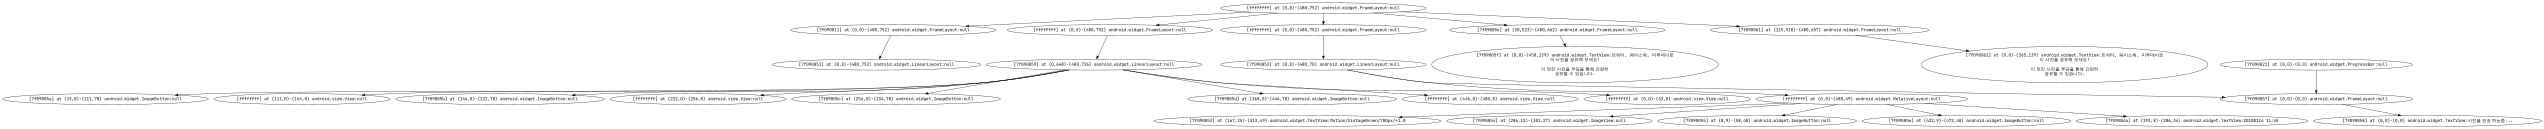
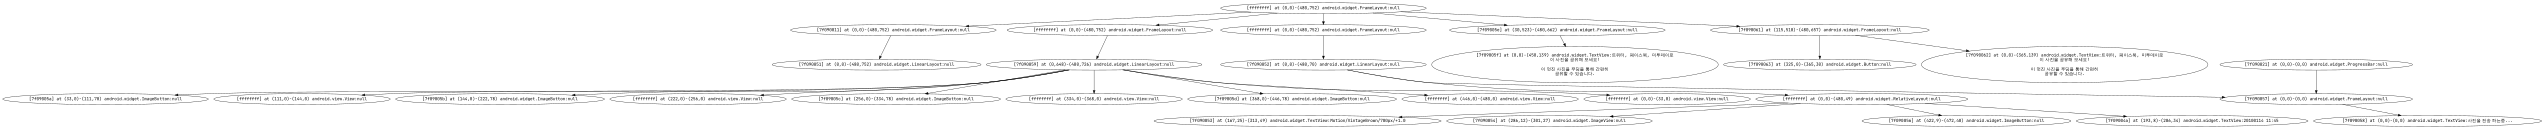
  strict digraph {
    fontname="JetBrains Mono"
    node [fontname="JetBrains Mono"]
    edge [fontname="JetBrains Mono"]
    n1 [label="[ffffffff] at (0,0)-(480,752) android.widget.FrameLayout:null"]
    n2 [label="[7f090011] at (0,0)-(480,752) android.widget.FrameLayout:null"]
    n3 [label="[ffffffff] at (0,0)-(480,752) android.widget.FrameLayout:null"]
    n4 [label="[ffffffff] at (0,0)-(480,752) android.widget.FrameLayout:null"]
    n5 [label="[7f09005e] at (30,523)-(480,662) android.widget.FrameLayout:null"]
    n6 [label="[7f090061] at (115,518)-(480,657) android.widget.FrameLayout:null"]
    n7 [label="[7f090051] at (0,0)-(480,752) android.widget.LinearLayout:null"]
    n8 [label="[7f090052] at (0,0)-(480,70) android.widget.LinearLayout:null"]
    n9 [label="[7f090059] at (0,648)-(480,726) android.widget.LinearLayout:null"]
    n10 [label="[7f09005f] at (0,0)-(450,139) android.widget.TextView:트위터, 페이스북, 미투데이로\n이 사진을 공유해 보세요!\n\n이 멋진 사진을 푸딩을 통해 간편히\n공유할 수 있습니다."]
    n11 [label="[7f090062] at (0,0)-(365,139) android.widget.TextView:트위터, 페이스북, 미투데이로\n이 사진을 공유해 보세요!\n\n이 멋진 사진을 푸딩을 통해 간편히\n공유할 수 있습니다."]
+   n12 [label="[7f090063] at (325,0)-(365,30) android.widget.Button:null"]
    n13 [label="[ffffffff] at (0,0)-(480,49) android.widget.RelativeLayout:null"]
    n14 [label="[7f090057] at (0,0)-(0,0) android.widget.FrameLayout:null"]
    n15 [label="[7f09004a] at (193,8)-(286,34) android.widget.TextView:20100114 11:45"]
    n16 [label="[7f090053] at (167,25)-(313,49) android.widget.TextView:Motion/VintageBrown/700px/+1.0"]
    n17 [label="[7f090054] at (286,12)-(301,27) android.widget.ImageView:null"]
-   n18 [label="[7f090055] at (8,9)-(58,40) android.widget.ImageButton:null"]
    n19 [label="[7f090056] at (422,9)-(472,40) android.widget.ImageButton:null"]
    n20 [label="[7f090058] at (0,0)-(0,0) android.widget.TextView:사진을 전송 하는중..."]
    n21 [label="[7f090021] at (0,0)-(0,0) android.widget.ProgressBar:null"]
    n22 [label="[ffffffff] at (0,0)-(33,0) android.view.View:null"]
    n23 [label="[7f09005a] at (33,0)-(111,78) android.widget.ImageButton:null"]
    n24 [label="[ffffffff] at (111,0)-(144,0) android.view.View:null"]
    n25 [label="[7f09005b] at (144,0)-(222,78) android.widget.ImageButton:null"]
    n26 [label="[ffffffff] at (222,0)-(256,0) android.view.View:null"]
    n27 [label="[7f09005c] at (256,0)-(334,78) android.widget.ImageButton:null"]
+   n28 [label="[ffffffff] at (334,0)-(368,0) android.view.View:null"]
    n29 [label="[7f09005d] at (368,0)-(446,78) android.widget.ImageButton:null"]
    n30 [label="[ffffffff] at (446,0)-(480,0) android.view.View:null"]
    n1 -> n2
    n1 -> n3
    n1 -> n4
    n1 -> n5
    n1 -> n6
    n2 -> n7
    n3 -> n8
    n4 -> n9
    n5 -> n10
    n6 -> n11
+   n6 -> n12
    n8 -> n13
    n8 -> n14
    n9 -> n22
    n9 -> n23
    n9 -> n24
    n9 -> n25
    n9 -> n26
    n9 -> n27
+   n9 -> n28
    n9 -> n29
    n9 -> n30
    n13 -> n15
    n13 -> n16
    n13 -> n17
-   n13 -> n18
    n13 -> n19
    n14 -> n20
    n21 -> n14
  }
